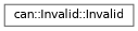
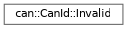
  digraph {
    rankdir=LR
-   n1 [color=grey40 fillcolor=white fontname=Helvetica fontsize=10 height=0.2 label="can::Invalid::Invalid" shape=box style=filled width=0.4]
+   n1 [color=grey40 fillcolor=white fontname=Helvetica fontsize=10 height=0.2 label="can::CanId::Invalid" shape=box style=filled width=0.4]
  }
